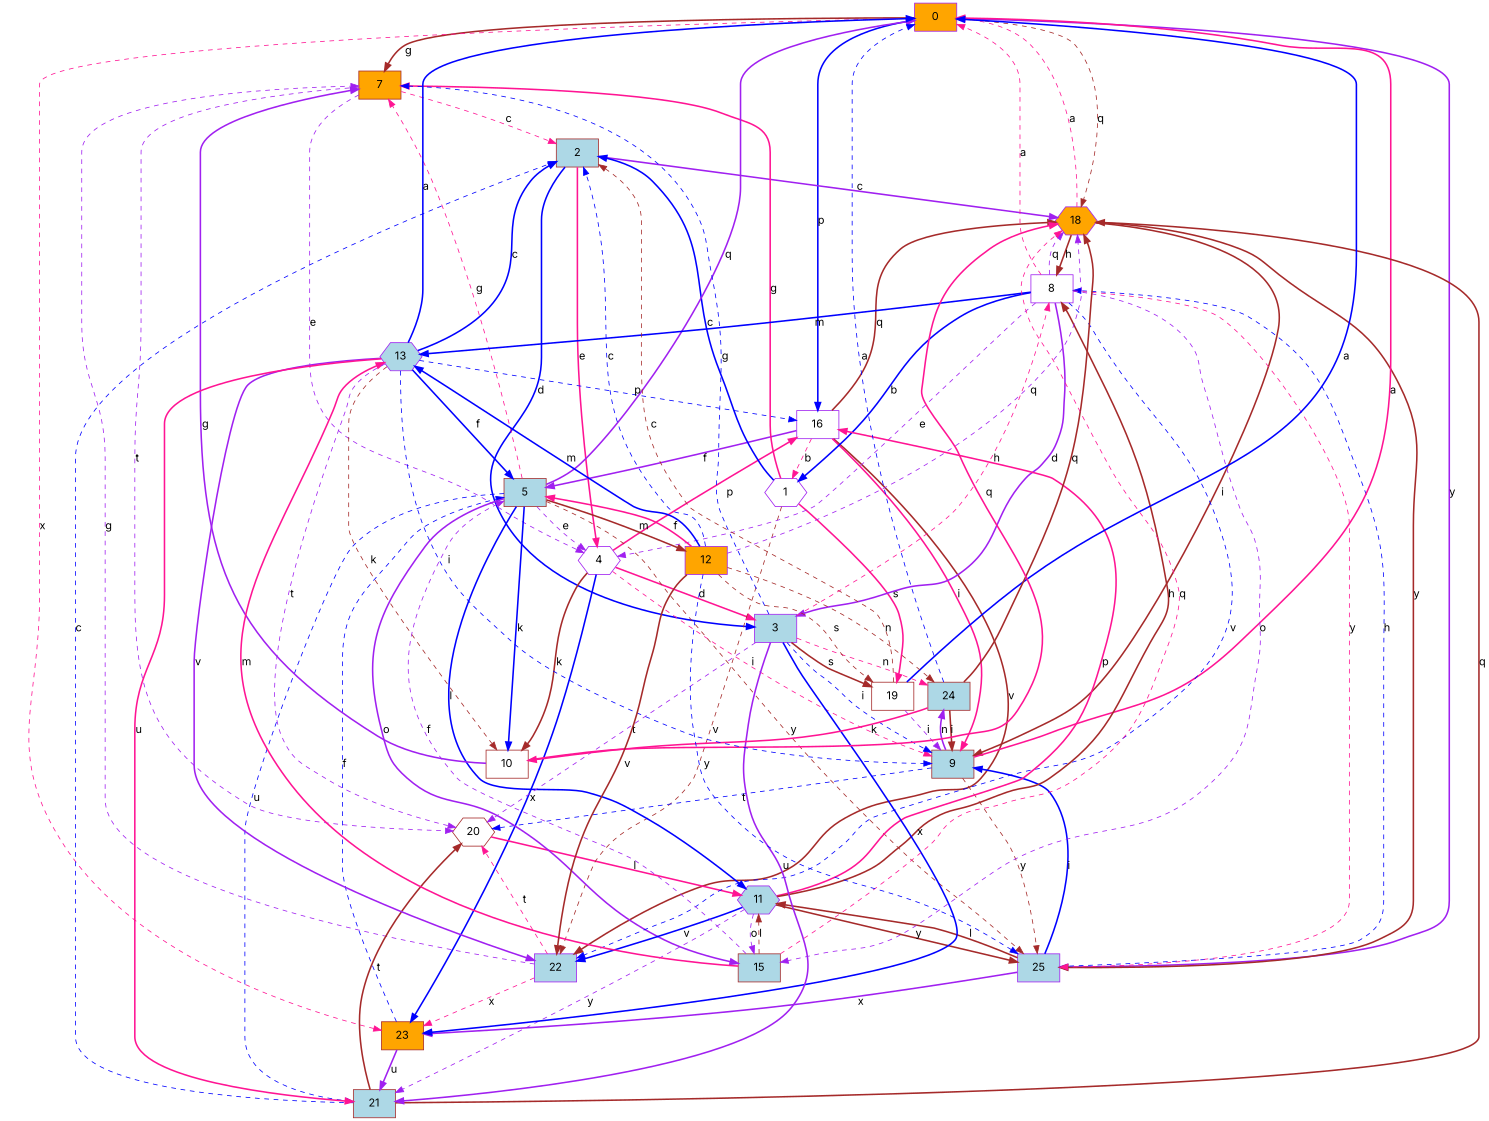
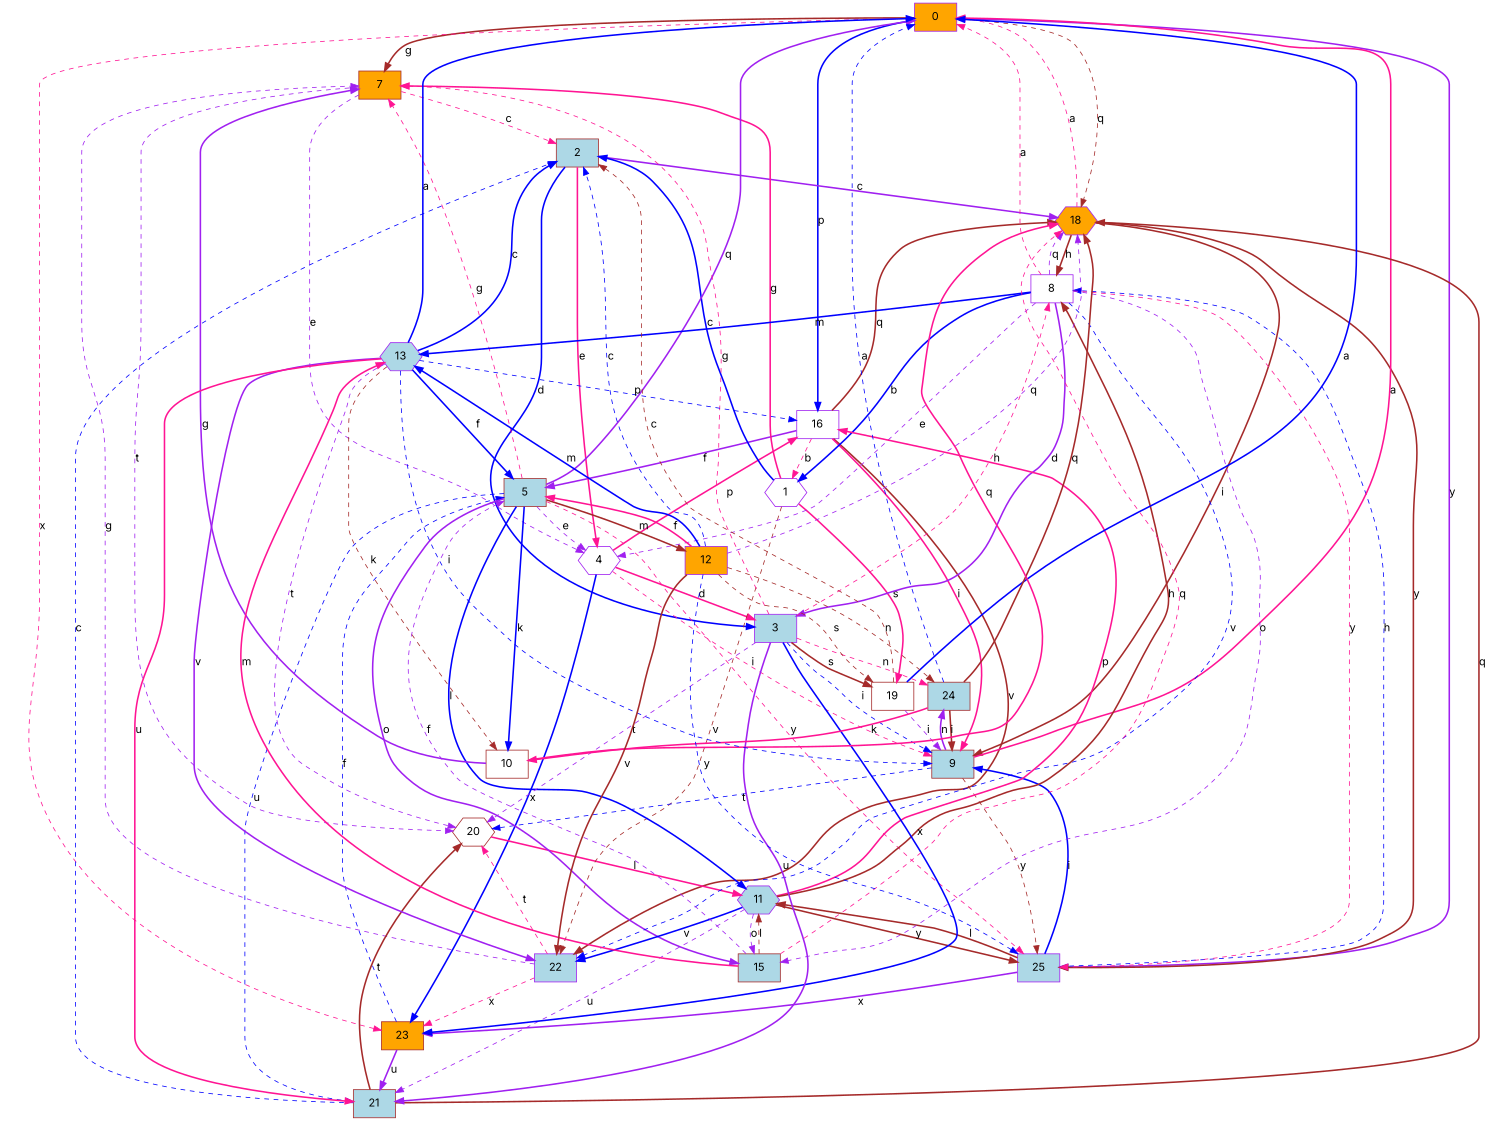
  strict digraph {
    fontname=Inter
    node [color=purple fillcolor=lightblue fontname=Inter shape=box style=filled]
    edge [color=blue fontname=Inter style=bold]
    0 [fillcolor=orange]
    7 [color=brown fillcolor=orange]
    16 [fillcolor=white]
    18 [fillcolor=orange shape=hexagon]
    23 [color=brown fillcolor=orange]
    25
    2 [color=brown]
    4 [fillcolor=white shape=hexagon]
    20 [color=brown fillcolor=white shape=hexagon]
    1 [fillcolor=white shape=hexagon]
    22
    9 [color=brown]
    5 [color=brown]
    8 [fillcolor=white]
    21 [color=brown]
    11 [shape=hexagon]
    19 [color=brown fillcolor=white]
    3
    n19 [color=brown label=24]
    10 [color=brown fillcolor=white]
    15 [color=brown]
    13 [shape=hexagon]
    12 [fillcolor=orange]
    0 -> 7 [color=brown label=g]
    0 -> 16 [label=p]
    0 -> 18 [color=brown label=q style=dashed]
    0 -> 23 [color=deeppink label=x style=dashed]
    0 -> 25 [color=purple label=y]
    7 -> 2 [color=deeppink label=c style=dashed]
    7 -> 4 [color=purple label=e style=dashed]
    7 -> 20 [color=purple label=t style=dashed]
    16 -> 18 [color=brown label=q]
    16 -> 1 [color=deeppink label=b style=dashed]
    16 -> 22 [color=brown label=v]
    16 -> 9 [color=deeppink label=i]
    16 -> 5 [color=purple label=f]
    18 -> 0 [color=deeppink label=a style=dashed]
    18 -> 25 [color=brown label=y]
    18 -> 9 [color=brown label=i]
    18 -> 8 [color=brown label=h]
    23 -> 5 [label=f style=dashed]
    23 -> 21 [color=purple label=u]
    25 -> 23 [color=purple label=x]
    25 -> 9 [label=i]
    25 -> 8 [label=h style=dashed]
    25 -> 11 [color=brown label=l]
    2 -> 18 [color=purple label=c]
    2 -> 4 [color=deeppink label=e]
    2 -> 3 [label=d]
    4 -> 16 [color=deeppink label=p]
    4 -> 23 [label=x]
    4 -> 9 [color=deeppink label=i style=dashed]
    4 -> 3 [color=deeppink label=d]
-   4 -> 10 [color=brown label=k]
    20 -> 11 [color=deeppink label=l]
    1 -> 7 [color=deeppink label=g]
    1 -> 2 [label=c]
    1 -> 22 [color=brown label=v style=dashed]
    1 -> 19 [color=deeppink label=s]
    22 -> 7 [color=purple label=g style=dashed]
    22 -> 23 [color=deeppink label=x style=dashed]
    22 -> 20 [color=deeppink label=t style=dashed]
    9 -> 0 [color=deeppink label=a]
    9 -> 25 [color=brown label=y style=dashed]
    9 -> 20 [label=t style=dashed]
    9 -> n19 [color=purple label=n]
    5 -> 0 [color=purple label=q]
    5 -> 7 [color=deeppink label=g style=dashed]
-   5 -> 25 [color=brown label=y style=dashed]
+   5 -> 25 [color=deeppink label=y style=dashed]
    5 -> 4 [color=purple label=e style=dashed]
    5 -> 21 [label=u style=dashed]
    5 -> 11 [label=l]
    5 -> 10 [label=k]
    5 -> 15 [color=purple label=o]
    5 -> 12 [color=brown label=m]
    8 -> 0 [color=deeppink label=a style=dashed]
    8 -> 18 [color=purple label=q style=dashed]
    8 -> 25 [color=deeppink label=y style=dashed]
    8 -> 4 [color=purple label=e style=dashed]
    8 -> 1 [label=b]
    8 -> 22 [label=v style=dashed]
    8 -> 3 [color=purple label=d]
    8 -> 15 [color=purple label=o style=dashed]
    8 -> 13 [label=m]
    21 -> 18 [color=brown label=q]
    21 -> 2 [label=c style=dashed]
    21 -> 20 [color=brown label=t]
    11 -> 16 [color=deeppink label=p]
    11 -> 25 [color=brown label=y]
    11 -> 22 [label=v]
    11 -> 8 [color=brown label=h]
-   11 -> 21 [color=purple label=y style=dashed]
+   11 -> 21 [color=purple label=u style=dashed]
    11 -> 15 [color=purple label=o style=dashed]
    19 -> 0 [label=a]
    19 -> 2 [color=brown label=c style=dashed]
    19 -> 9 [color=purple label=i style=dashed]
-   3 -> 7 [label=g style=dashed]
+   3 -> 7 [color=deeppink label=g style=dashed]
    3 -> 23 [label=x]
    3 -> 20 [color=purple label=t style=dashed]
    3 -> 9 [label=i style=dashed]
    3 -> 8 [color=deeppink label=h style=dashed]
    3 -> 21 [color=purple label=u]
    3 -> 19 [color=brown label=s]
    3 -> n19 [color=deeppink label=n style=dashed]
    n19 -> 0 [label=a style=dashed]
    n19 -> 18 [color=brown label=q]
    n19 -> 9 [color=brown label=i]
    n19 -> 10 [color=deeppink label=k]
    10 -> 7 [color=purple label=g]
    10 -> 18 [color=deeppink label=q]
    15 -> 18 [color=deeppink label=q style=dashed]
    15 -> 5 [color=purple label=f style=dashed]
    15 -> 11 [color=brown label=l style=dashed]
    15 -> 13 [color=deeppink label=m]
    13 -> 0 [label=a]
    13 -> 16 [label=p style=dashed]
    13 -> 2 [label=c]
    13 -> 20 [color=purple label=t style=dashed]
    13 -> 22 [color=purple label=v]
    13 -> 9 [label=i style=dashed]
    13 -> 5 [label=f]
    13 -> 21 [color=deeppink label=u]
    13 -> 10 [color=brown label=k style=dashed]
    12 -> 18 [color=purple label=q style=dashed]
    12 -> 25 [label=y style=dashed]
    12 -> 2 [label=c style=dashed]
    12 -> 22 [color=brown label=v]
    12 -> 5 [color=deeppink label=f]
    12 -> 19 [color=brown label=s style=dashed]
    12 -> n19 [color=brown label=n style=dashed]
    12 -> 13 [label=m]
  }
